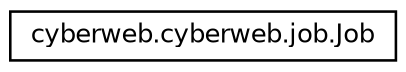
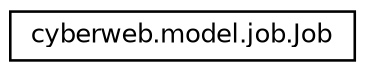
  digraph {
    rankdir=LR
-   n1 [color=black fillcolor=white fontname=Helvetica fontsize=10 height=0.2 label="cyberweb.cyberweb.job.Job" shape=record style=filled width=0.4]
+   n1 [color=black fillcolor=white fontname=Helvetica fontsize=10 height=0.2 label="cyberweb.model.job.Job" shape=record style=filled width=0.4]
  }
